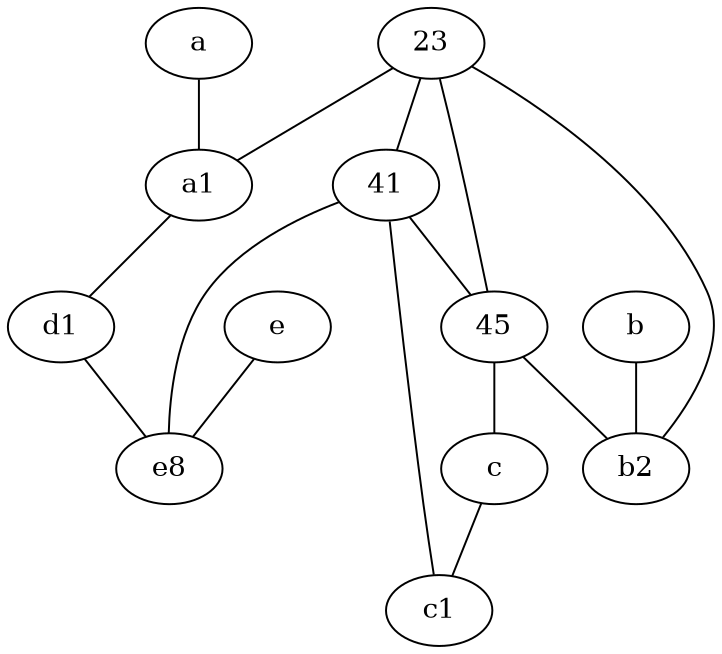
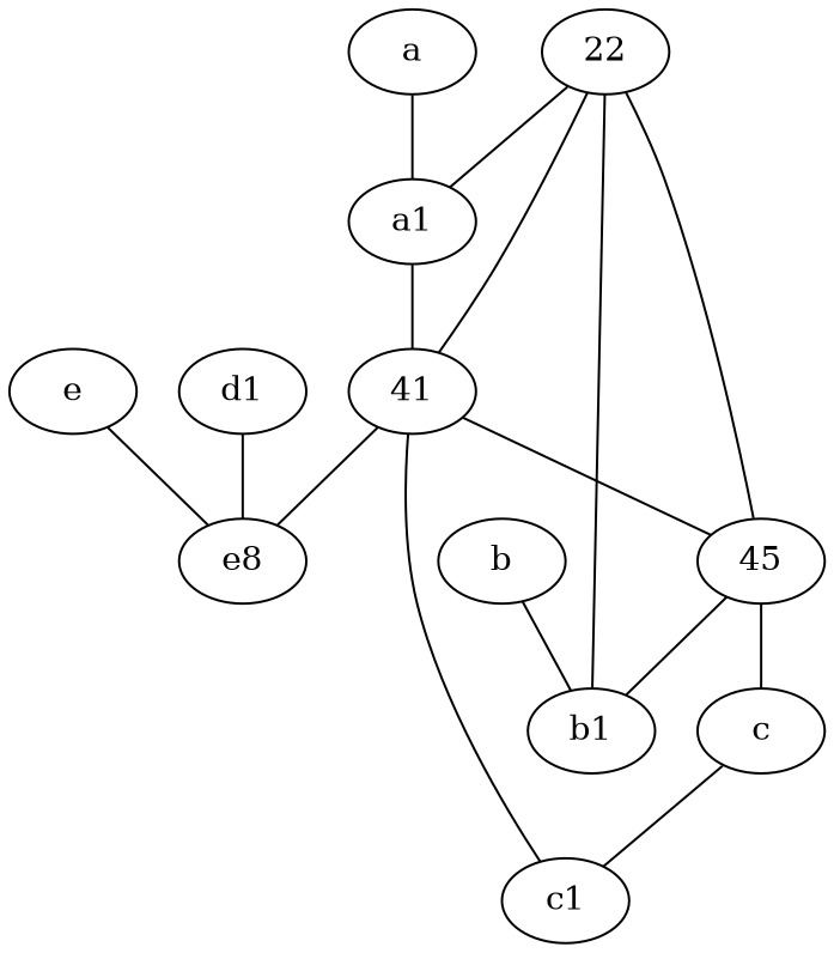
  graph {
    node [labelfontsize=50]
    n1 [label=e8]
    d1
    a
    a1
    b
-   b1 [label=b2]
+   b1
    45
    c
    c1
    41
-   22 [label=23]
+   22
    e
    d1 -- n1
    a -- a1
-   a1 -- d1
+   a1 -- 41
    b -- b1
    45 -- b1
    45 -- c
    c -- c1
    41 -- n1
    41 -- 45
    41 -- c1
    22 -- a1
    22 -- b1
    22 -- 45
    22 -- 41
    e -- n1
  }
